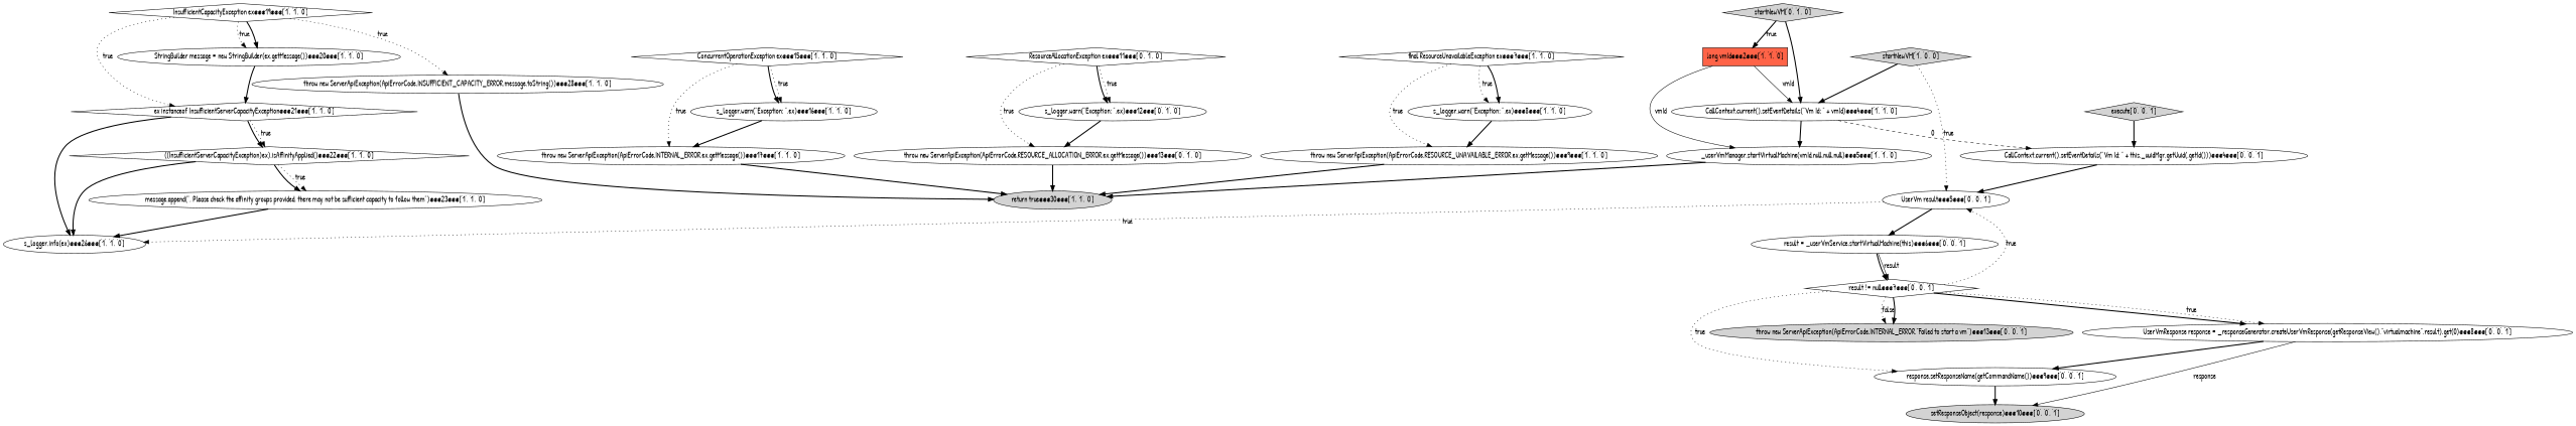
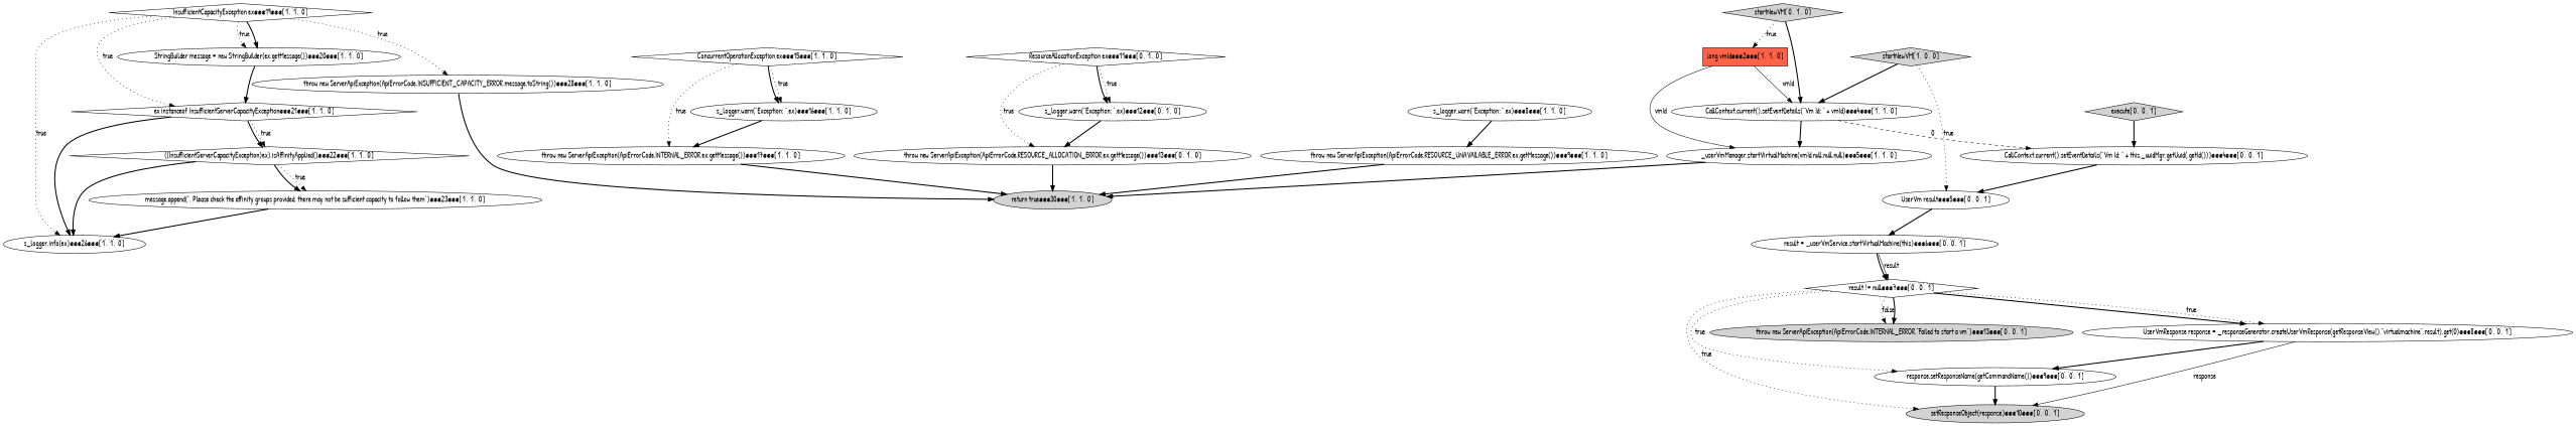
  digraph {
    fontname="Patrick Hand"
    node [fillcolor=white fontname="Patrick Hand" shape=ellipse style=filled]
    edge [fontname="Patrick Hand" style=bold]
    n1 [label="ConcurrentOperationException ex@@@15@@@['1', '1', '0']" shape=diamond]
    n2 [label="throw new ServerApiException(ApiErrorCode.INTERNAL_ERROR,ex.getMessage())@@@17@@@['1', '1', '0']"]
    n3 [label="s_logger.warn(\"Exception: \",ex)@@@16@@@['1', '1', '0']"]
    n4 [fillcolor=lightgray label="return true@@@30@@@['1', '1', '0']"]
    n5 [fillcolor=lightgray label="setResponseObject(response)@@@10@@@['0', '0', '1']"]
    n6 [label="throw new ServerApiException(ApiErrorCode.RESOURCE_ALLOCATION_ERROR,ex.getMessage())@@@13@@@['0', '1', '0']"]
    n7 [label="response.setResponseName(getCommandName())@@@9@@@['0', '0', '1']"]
    n8 [label="((InsufficientServerCapacityException)ex).isAffinityApplied()@@@22@@@['1', '1', '0']" shape=diamond]
    n9 [label="message.append(\", Please check the affinity groups provided, there may not be sufficient capacity to follow them\")@@@23@@@['1', '1', '0']"]
    n10 [label="s_logger.info(ex)@@@26@@@['1', '1', '0']"]
    n11 [label="CallContext.current().setEventDetails(\"Vm Id: \" + vmId)@@@4@@@['1', '1', '0']"]
    n12 [label="CallContext.current().setEventDetails(\"Vm Id: \" + this._uuidMgr.getUuid(,getId()))@@@4@@@['0', '0', '1']"]
    n13 [label="_userVmManager.startVirtualMachine(vmId,null,null,null)@@@5@@@['1', '1', '0']"]
    n14 [label="UserVm result@@@5@@@['0', '0', '1']"]
    n15 [label="throw new ServerApiException(ApiErrorCode.INSUFFICIENT_CAPACITY_ERROR,message.toString())@@@28@@@['1', '1', '0']"]
    n16 [fillcolor=lightgray label="startNewVM['1', '0', '0']" shape=diamond]
    n17 [fillcolor=tomato label="long vmId@@@2@@@['1', '1', '0']" shape=box]
    n18 [label="ex instanceof InsufficientServerCapacityException@@@21@@@['1', '1', '0']" shape=diamond]
    n19 [label="result = _userVmService.startVirtualMachine(this)@@@6@@@['0', '0', '1']"]
    n20 [label="result != null@@@7@@@['0', '0', '1']" shape=diamond]
    n21 [fillcolor=lightgray label="throw new ServerApiException(ApiErrorCode.INTERNAL_ERROR,\"Failed to start a vm\")@@@13@@@['0', '0', '1']"]
    n22 [label="UserVmResponse response = _responseGenerator.createUserVmResponse(getResponseView(),\"virtualmachine\",result).get(0)@@@8@@@['0', '0', '1']"]
    n23 [label="s_logger.warn(\"Exception: \",ex)@@@12@@@['0', '1', '0']"]
    n24 [label="s_logger.warn(\"Exception: \",ex)@@@8@@@['1', '1', '0']"]
    n25 [label="throw new ServerApiException(ApiErrorCode.RESOURCE_UNAVAILABLE_ERROR,ex.getMessage())@@@9@@@['1', '1', '0']"]
-   n26 [label="final ResourceUnavailableException ex@@@7@@@['1', '1', '0']" shape=diamond]
    n27 [fillcolor=lightgray label="startNewVM['0', '1', '0']" shape=diamond]
    n28 [fillcolor=lightgray label="execute['0', '0', '1']" shape=diamond]
    n29 [label="ResourceAllocationException ex@@@11@@@['0', '1', '0']" shape=diamond]
    n30 [label="StringBuilder message = new StringBuilder(ex.getMessage())@@@20@@@['1', '1', '0']"]
    n31 [label="InsufficientCapacityException ex@@@19@@@['1', '1', '0']" shape=diamond]
    n1 -> n2 [label=true style=dotted]
    n1 -> n3
    n1 -> n3 [label=true style=dotted]
    n2 -> n4
    n3 -> n2
    n6 -> n4
    n7 -> n5
    n8 -> n9 [label=true style=dotted]
    n8 -> n9
    n8 -> n10
    n9 -> n10
    n11 -> n12 [label=0 style=dashed]
    n11 -> n13
    n12 -> n14
    n13 -> n4
    n14 -> n19
    n15 -> n4
    n16 -> n11
    n16 -> n14 [label=true style=dotted]
    n17 -> n11 [label=vmId style=solid]
    n17 -> n13 [label=vmId style=solid]
    n18 -> n8
    n18 -> n8 [label=true style=dotted]
    n18 -> n10
    n19 -> n20 [label=result style=solid]
    n19 -> n20
-   n20 -> n14 [label=true style=dotted]
+   n20 -> n5 [label=true style=dotted]
    n20 -> n7 [label=true style=dotted]
    n20 -> n21 [label=false style=dotted]
    n20 -> n21
    n20 -> n22
    n20 -> n22 [label=true style=dotted]
    n22 -> n5 [label=response style=solid]
    n22 -> n7
    n23 -> n6
    n24 -> n25
    n25 -> n4
-   n26 -> n24 [label=true style=dotted]
-   n26 -> n24
-   n26 -> n25 [label=true style=dotted]
    n27 -> n11
-   n27 -> n17 [label=true]
+   n27 -> n17 [label=true style=dotted]
    n28 -> n12
    n29 -> n6 [label=true style=dotted]
    n29 -> n23
    n29 -> n23 [label=true style=dotted]
    n30 -> n18
-   n14 -> n10 [label=true style=dotted]
+   n31 -> n10 [label=true style=dotted]
    n31 -> n15 [label=true style=dotted]
    n31 -> n18 [label=true style=dotted]
    n31 -> n30
    n31 -> n30 [label=true style=dotted]
  }
